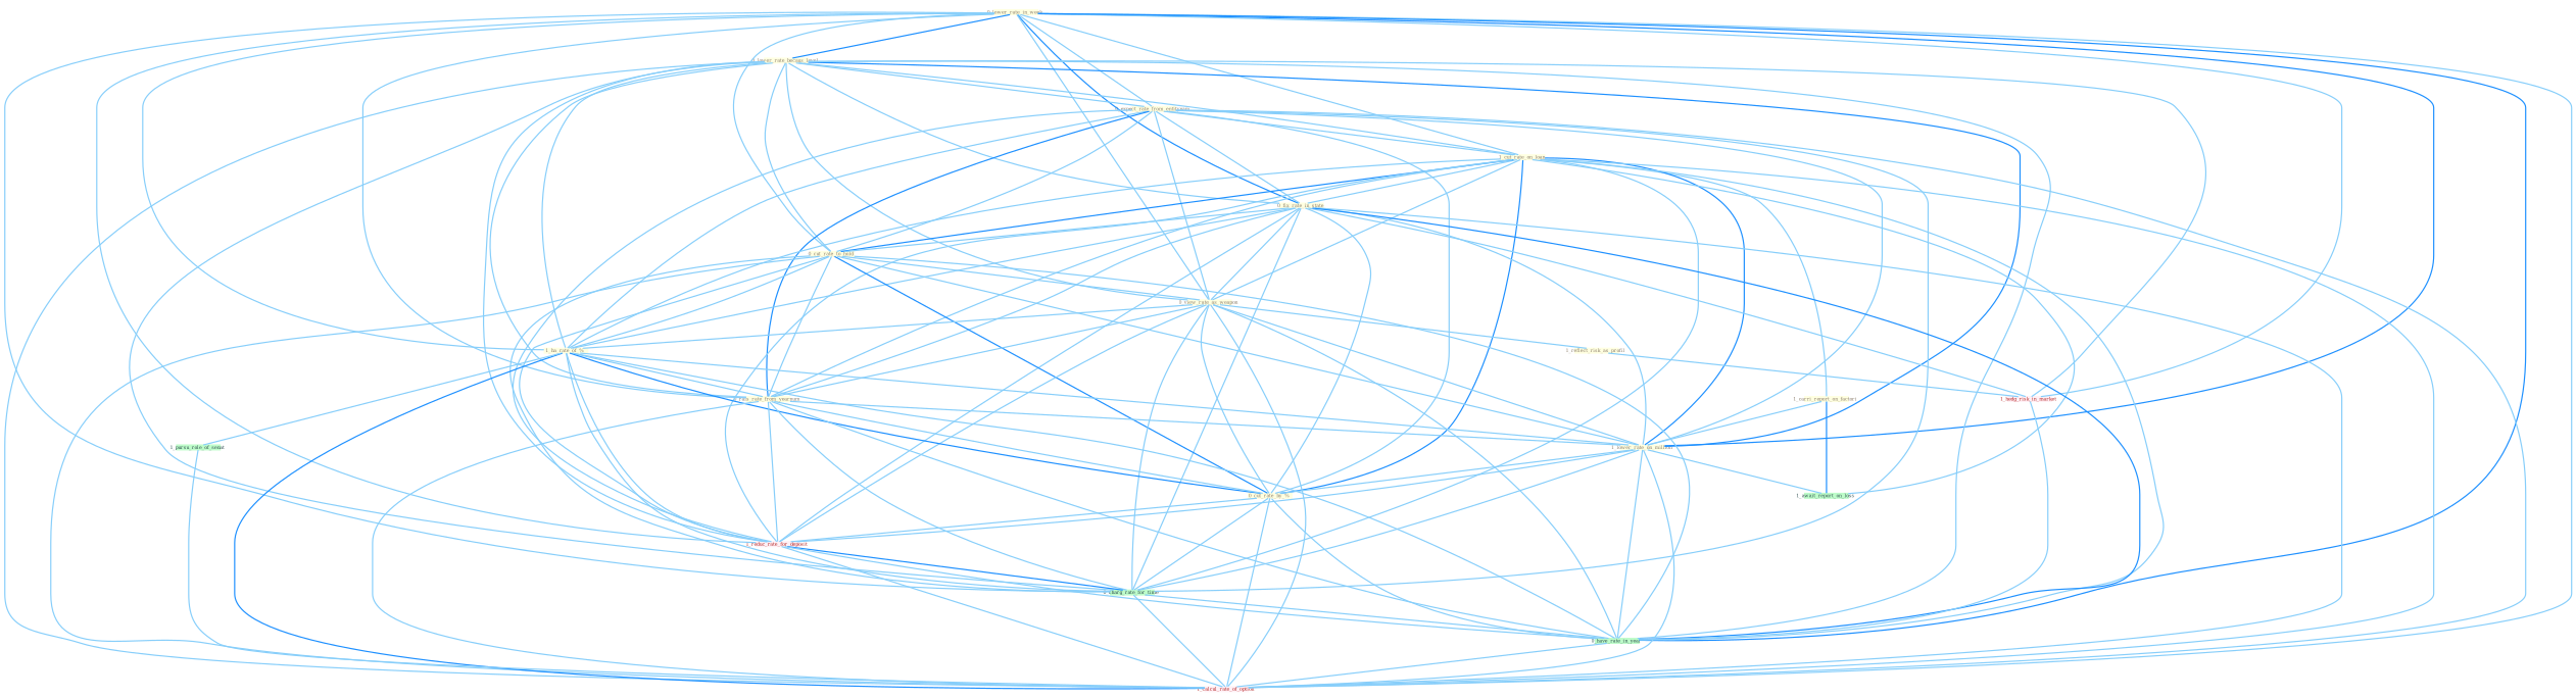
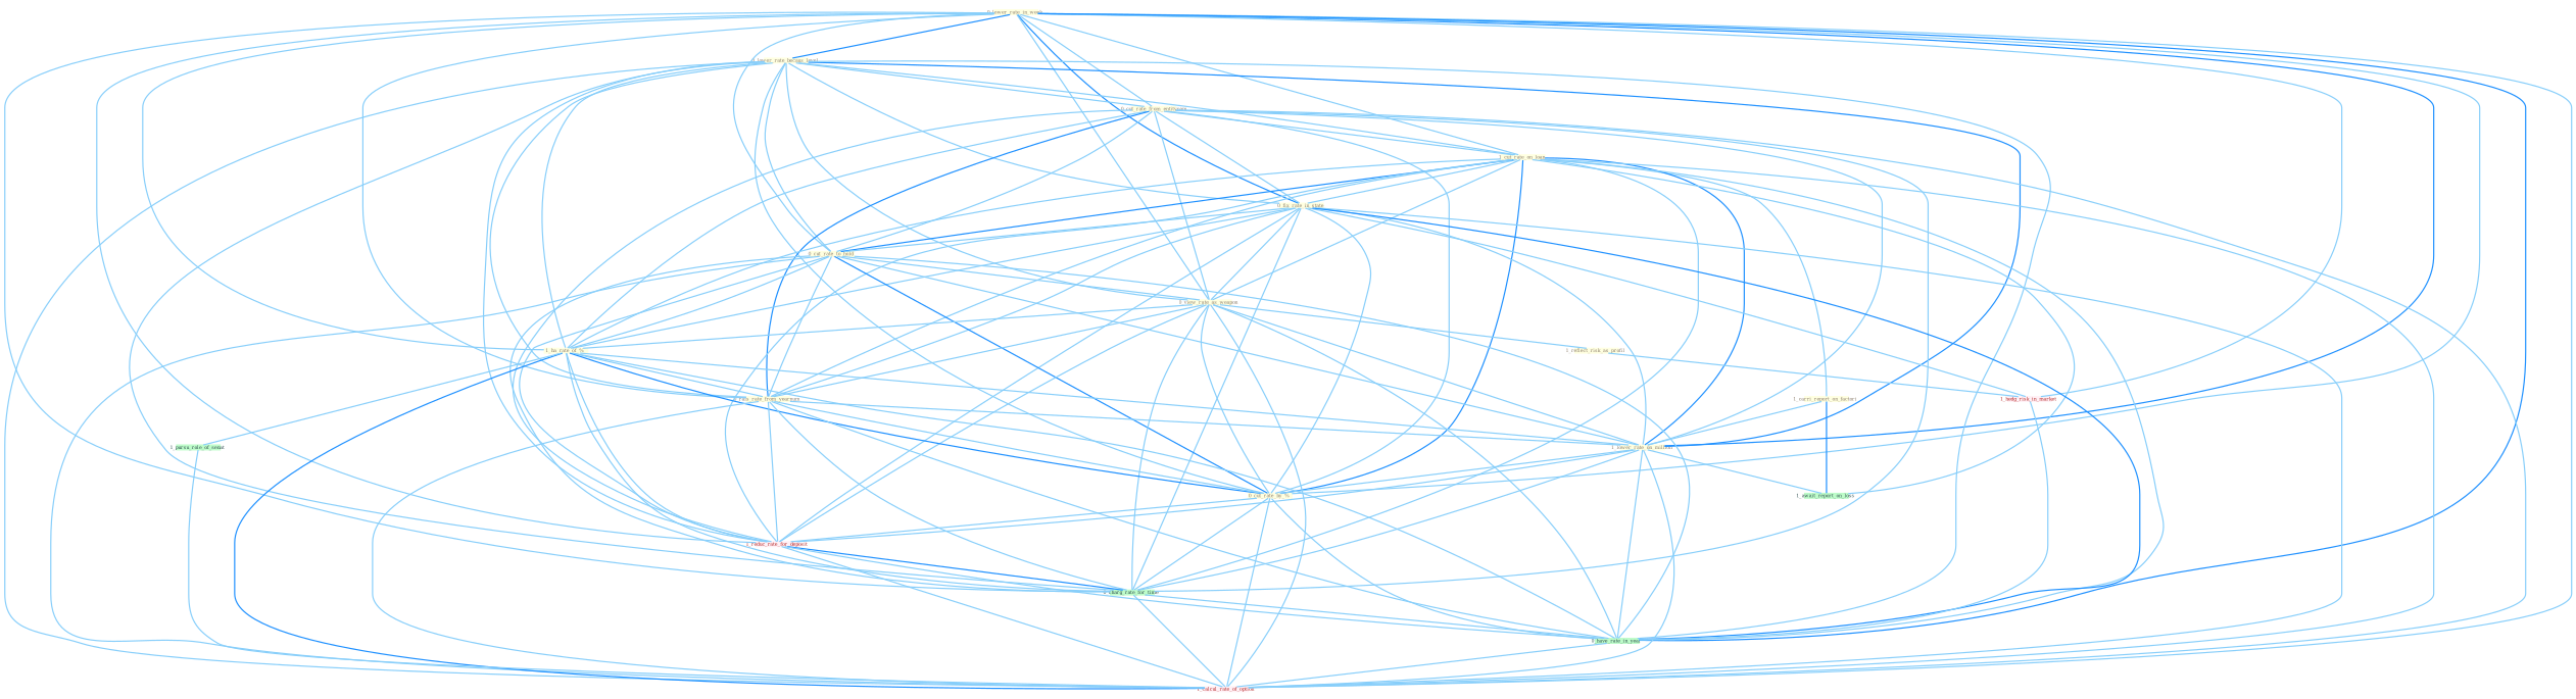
  graph {
    node [color="#ffffe0" fixedsize=true fontcolor="#8b7d6b" fontsize=4 shape=polygon style=filled]
    edge [color="#87cefa" w=1]
    "0_lower_rate_in_week " [height=.06 width=.5]
    "0_lower_rate_becaus_level " [height=.06 width=.5]
-   "0_expect_rate_from_entitynam " [height=.06 width=.5]
+   "0_expect_rate_from_entitynam " [height=.06 width=.5 label="0_cut_rate_from_entitynam"]
    "1_cut_rate_on_loan " [height=.06 width=.5]
    "0_fix_rate_in_state " [height=.06 width=.5]
    "0_cut_rate_to_hold " [height=.06 width=.5]
    "0_view_rate_as_weapon " [height=.06 width=.5]
    "1_reflect_risk_as_profil " [height=.06 width=.5]
    "1_ha_rate_of_% " [height=.06 width=.5]
    "1_carri_report_on_factori " [height=.06 width=.5]
    "0_rais_rate_from_yearnum " [height=.06 width=.5]
    "1_lower_rate_on_million " [height=.06 width=.5]
    "0_cut_rate_by_% " [height=.06 width=.5]
    "1_reduc_rate_for_deposit " [color="#fff0f5" fontcolor="#b22222" height=.06 width=.5]
    "1_hedg_risk_in_market " [color="#fff0f5" fontcolor="#b22222" height=.06 width=.5]
    "1_calcul_rate_of_option " [color="#fff0f5" fontcolor="#b22222" height=.06 width=.5]
    "0_charg_rate_for_time " [color="#BDFCC9" fontcolor="#2f4f4f" height=.06 width=.5]
    "0_have_rate_in_year " [color="#BDFCC9" fontcolor="#2f4f4f" height=.06 width=.5]
    "1_await_report_on_loss " [color="#BDFCC9" fontcolor="#2f4f4f" height=.06 width=.5]
    "1_pursu_role_of_senat " [color="#BDFCC9" fontcolor="#2f4f4f" height=.06 width=.5]
    subgraph sub_1 {
      "0_lower_rate_in_week "
      "0_lower_rate_becaus_level "
      "0_expect_rate_from_entitynam "
      "1_cut_rate_on_loan "
      "0_fix_rate_in_state "
      "0_cut_rate_to_hold "
      "0_view_rate_as_weapon "
      "1_reflect_risk_as_profil "
      "1_ha_rate_of_% "
      "1_carri_report_on_factori "
      "0_rais_rate_from_yearnum "
      "1_lower_rate_on_million "
      "0_cut_rate_by_% "
    }
    subgraph sub_2 {
      "1_reduc_rate_for_deposit "
      "1_hedg_risk_in_market "
      "1_calcul_rate_of_option "
    }
    "0_lower_rate_in_week " -- "0_lower_rate_becaus_level " [color="#1e90ff" w=2]
    "0_lower_rate_in_week " -- "0_expect_rate_from_entitynam "
    "0_lower_rate_in_week " -- "1_cut_rate_on_loan "
    "0_lower_rate_in_week " -- "0_fix_rate_in_state " [color="#1e90ff" w=2]
    "0_lower_rate_in_week " -- "0_cut_rate_to_hold "
    "0_lower_rate_in_week " -- "0_view_rate_as_weapon "
    "0_lower_rate_in_week " -- "1_ha_rate_of_% "
    "0_lower_rate_in_week " -- "0_rais_rate_from_yearnum "
    "0_lower_rate_in_week " -- "1_lower_rate_on_million " [color="#1e90ff" w=2]
+   "0_lower_rate_in_week " -- "0_cut_rate_by_% "
    "0_lower_rate_in_week " -- "1_reduc_rate_for_deposit "
    "0_lower_rate_in_week " -- "1_hedg_risk_in_market "
    "0_lower_rate_in_week " -- "1_calcul_rate_of_option "
    "0_lower_rate_in_week " -- "0_charg_rate_for_time "
    "0_lower_rate_in_week " -- "0_have_rate_in_year " [color="#1e90ff" w=2]
    "0_lower_rate_becaus_level " -- "0_expect_rate_from_entitynam "
    "0_lower_rate_becaus_level " -- "1_cut_rate_on_loan "
    "0_lower_rate_becaus_level " -- "0_fix_rate_in_state "
    "0_lower_rate_becaus_level " -- "0_cut_rate_to_hold "
    "0_lower_rate_becaus_level " -- "0_view_rate_as_weapon "
    "0_lower_rate_becaus_level " -- "1_ha_rate_of_% "
    "0_lower_rate_becaus_level " -- "0_rais_rate_from_yearnum "
    "0_lower_rate_becaus_level " -- "1_lower_rate_on_million " [color="#1e90ff" w=2]
-   "0_lower_rate_becaus_level " -- "1_hedg_risk_in_market "
+   "0_lower_rate_becaus_level " -- "0_cut_rate_by_% "
    "0_lower_rate_becaus_level " -- "1_reduc_rate_for_deposit "
    "0_lower_rate_becaus_level " -- "1_calcul_rate_of_option "
    "0_lower_rate_becaus_level " -- "0_charg_rate_for_time "
    "0_lower_rate_becaus_level " -- "0_have_rate_in_year "
    "0_expect_rate_from_entitynam " -- "1_cut_rate_on_loan "
    "0_expect_rate_from_entitynam " -- "0_fix_rate_in_state "
    "0_expect_rate_from_entitynam " -- "0_cut_rate_to_hold "
    "0_expect_rate_from_entitynam " -- "0_view_rate_as_weapon "
    "0_expect_rate_from_entitynam " -- "1_ha_rate_of_% "
    "0_expect_rate_from_entitynam " -- "0_rais_rate_from_yearnum " [color="#1e90ff" w=2]
    "0_expect_rate_from_entitynam " -- "1_lower_rate_on_million "
    "0_expect_rate_from_entitynam " -- "0_cut_rate_by_% "
    "0_expect_rate_from_entitynam " -- "1_reduc_rate_for_deposit "
    "0_expect_rate_from_entitynam " -- "1_calcul_rate_of_option "
    "0_expect_rate_from_entitynam " -- "0_charg_rate_for_time "
    "1_cut_rate_on_loan " -- "0_fix_rate_in_state "
    "1_cut_rate_on_loan " -- "0_cut_rate_to_hold " [color="#1e90ff" w=2]
    "1_cut_rate_on_loan " -- "0_view_rate_as_weapon "
    "1_cut_rate_on_loan " -- "1_ha_rate_of_% "
    "1_cut_rate_on_loan " -- "1_carri_report_on_factori "
    "1_cut_rate_on_loan " -- "0_rais_rate_from_yearnum "
    "1_cut_rate_on_loan " -- "1_lower_rate_on_million " [color="#1e90ff" w=2]
    "1_cut_rate_on_loan " -- "0_cut_rate_by_% " [color="#1e90ff" w=2]
    "1_cut_rate_on_loan " -- "1_reduc_rate_for_deposit "
    "1_cut_rate_on_loan " -- "1_calcul_rate_of_option "
    "1_cut_rate_on_loan " -- "0_charg_rate_for_time "
    "1_cut_rate_on_loan " -- "0_have_rate_in_year "
    "1_cut_rate_on_loan " -- "1_await_report_on_loss "
    "0_fix_rate_in_state " -- "0_cut_rate_to_hold "
    "0_fix_rate_in_state " -- "0_view_rate_as_weapon "
    "0_fix_rate_in_state " -- "1_ha_rate_of_% "
    "0_fix_rate_in_state " -- "0_rais_rate_from_yearnum "
    "0_fix_rate_in_state " -- "1_lower_rate_on_million "
    "0_fix_rate_in_state " -- "0_cut_rate_by_% "
    "0_fix_rate_in_state " -- "1_reduc_rate_for_deposit "
    "0_fix_rate_in_state " -- "1_hedg_risk_in_market "
    "0_fix_rate_in_state " -- "1_calcul_rate_of_option "
    "0_fix_rate_in_state " -- "0_charg_rate_for_time "
    "0_fix_rate_in_state " -- "0_have_rate_in_year " [color="#1e90ff" w=2]
    "0_cut_rate_to_hold " -- "0_view_rate_as_weapon "
    "0_cut_rate_to_hold " -- "1_ha_rate_of_% "
    "0_cut_rate_to_hold " -- "0_rais_rate_from_yearnum "
    "0_cut_rate_to_hold " -- "1_lower_rate_on_million "
    "0_cut_rate_to_hold " -- "0_cut_rate_by_% " [color="#1e90ff" w=2]
    "0_cut_rate_to_hold " -- "1_reduc_rate_for_deposit "
    "0_cut_rate_to_hold " -- "1_calcul_rate_of_option "
    "0_cut_rate_to_hold " -- "0_charg_rate_for_time "
    "0_cut_rate_to_hold " -- "0_have_rate_in_year "
    "0_view_rate_as_weapon " -- "1_reflect_risk_as_profil "
    "0_view_rate_as_weapon " -- "1_ha_rate_of_% "
    "0_view_rate_as_weapon " -- "0_rais_rate_from_yearnum "
    "0_view_rate_as_weapon " -- "1_lower_rate_on_million "
    "0_view_rate_as_weapon " -- "0_cut_rate_by_% "
    "0_view_rate_as_weapon " -- "1_reduc_rate_for_deposit "
    "0_view_rate_as_weapon " -- "1_calcul_rate_of_option "
    "0_view_rate_as_weapon " -- "0_charg_rate_for_time "
    "0_view_rate_as_weapon " -- "0_have_rate_in_year "
    "1_reflect_risk_as_profil " -- "1_hedg_risk_in_market "
    "1_ha_rate_of_% " -- "0_rais_rate_from_yearnum "
    "1_ha_rate_of_% " -- "1_lower_rate_on_million "
    "1_ha_rate_of_% " -- "0_cut_rate_by_% " [color="#1e90ff" w=2]
    "1_ha_rate_of_% " -- "1_reduc_rate_for_deposit "
    "1_ha_rate_of_% " -- "1_calcul_rate_of_option " [color="#1e90ff" w=2]
    "1_ha_rate_of_% " -- "0_charg_rate_for_time "
    "1_ha_rate_of_% " -- "0_have_rate_in_year "
    "1_ha_rate_of_% " -- "1_pursu_role_of_senat "
    "1_carri_report_on_factori " -- "1_lower_rate_on_million "
    "1_carri_report_on_factori " -- "1_await_report_on_loss " [color="#1e90ff" w=2]
    "0_rais_rate_from_yearnum " -- "1_lower_rate_on_million "
    "0_rais_rate_from_yearnum " -- "0_cut_rate_by_% "
    "0_rais_rate_from_yearnum " -- "1_reduc_rate_for_deposit "
    "0_rais_rate_from_yearnum " -- "1_calcul_rate_of_option "
    "0_rais_rate_from_yearnum " -- "0_charg_rate_for_time "
    "0_rais_rate_from_yearnum " -- "0_have_rate_in_year "
    "1_lower_rate_on_million " -- "0_cut_rate_by_% "
    "1_lower_rate_on_million " -- "1_reduc_rate_for_deposit "
    "1_lower_rate_on_million " -- "1_calcul_rate_of_option "
    "1_lower_rate_on_million " -- "0_charg_rate_for_time "
    "1_lower_rate_on_million " -- "0_have_rate_in_year "
    "1_lower_rate_on_million " -- "1_await_report_on_loss "
    "0_cut_rate_by_% " -- "1_reduc_rate_for_deposit "
    "0_cut_rate_by_% " -- "1_calcul_rate_of_option "
    "0_cut_rate_by_% " -- "0_charg_rate_for_time "
    "0_cut_rate_by_% " -- "0_have_rate_in_year "
    "1_reduc_rate_for_deposit " -- "1_calcul_rate_of_option "
    "1_reduc_rate_for_deposit " -- "0_charg_rate_for_time " [color="#1e90ff" w=2]
    "1_reduc_rate_for_deposit " -- "0_have_rate_in_year "
    "1_hedg_risk_in_market " -- "0_have_rate_in_year "
    "0_charg_rate_for_time " -- "1_calcul_rate_of_option "
    "0_charg_rate_for_time " -- "0_have_rate_in_year "
    "0_have_rate_in_year " -- "1_calcul_rate_of_option "
    "1_pursu_role_of_senat " -- "1_calcul_rate_of_option "
  }
